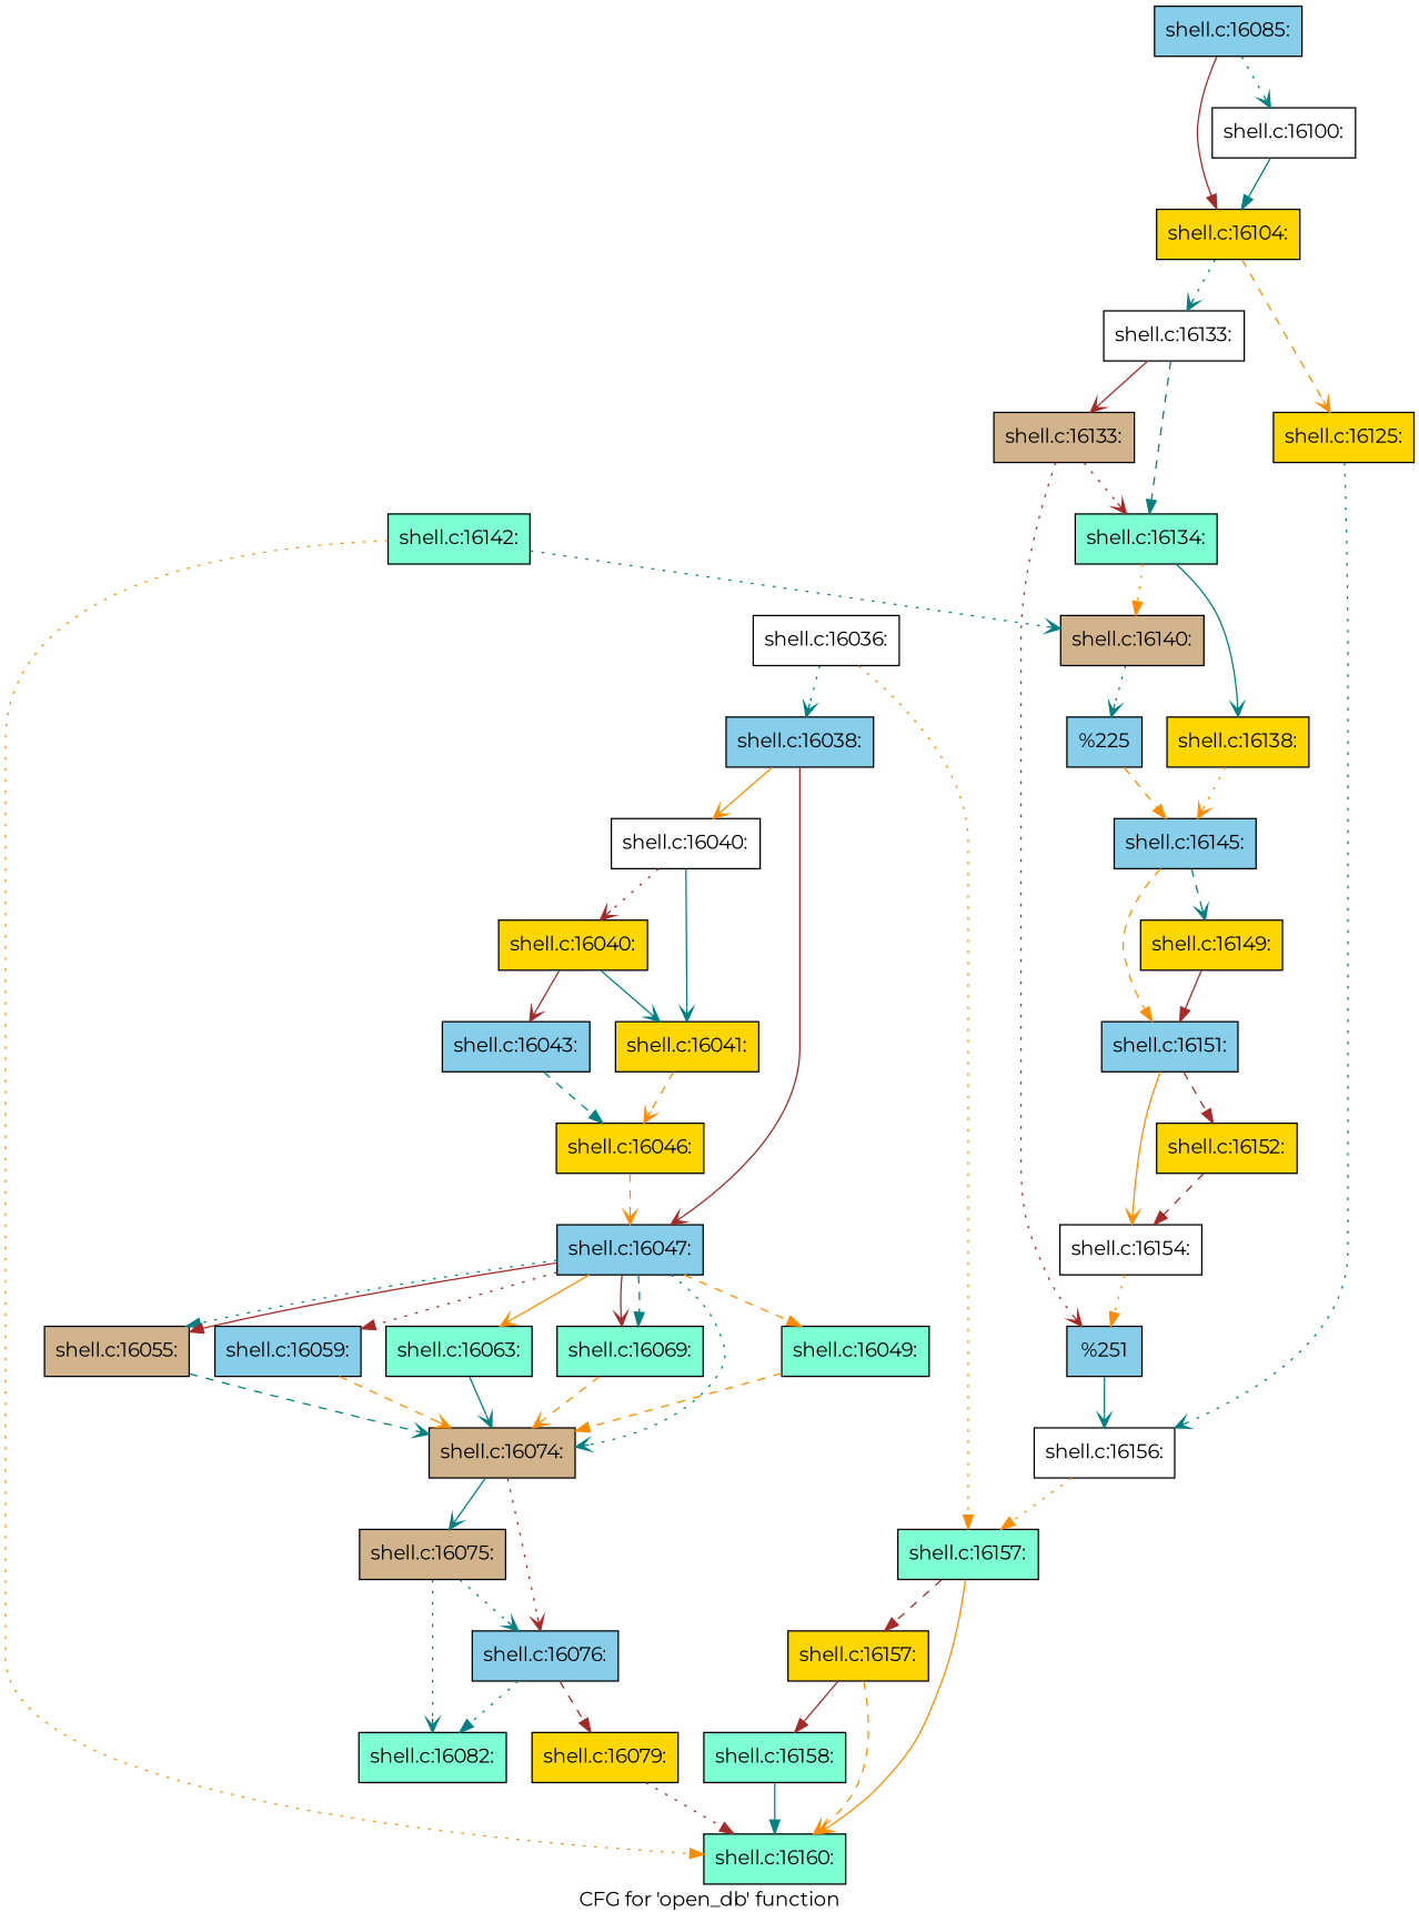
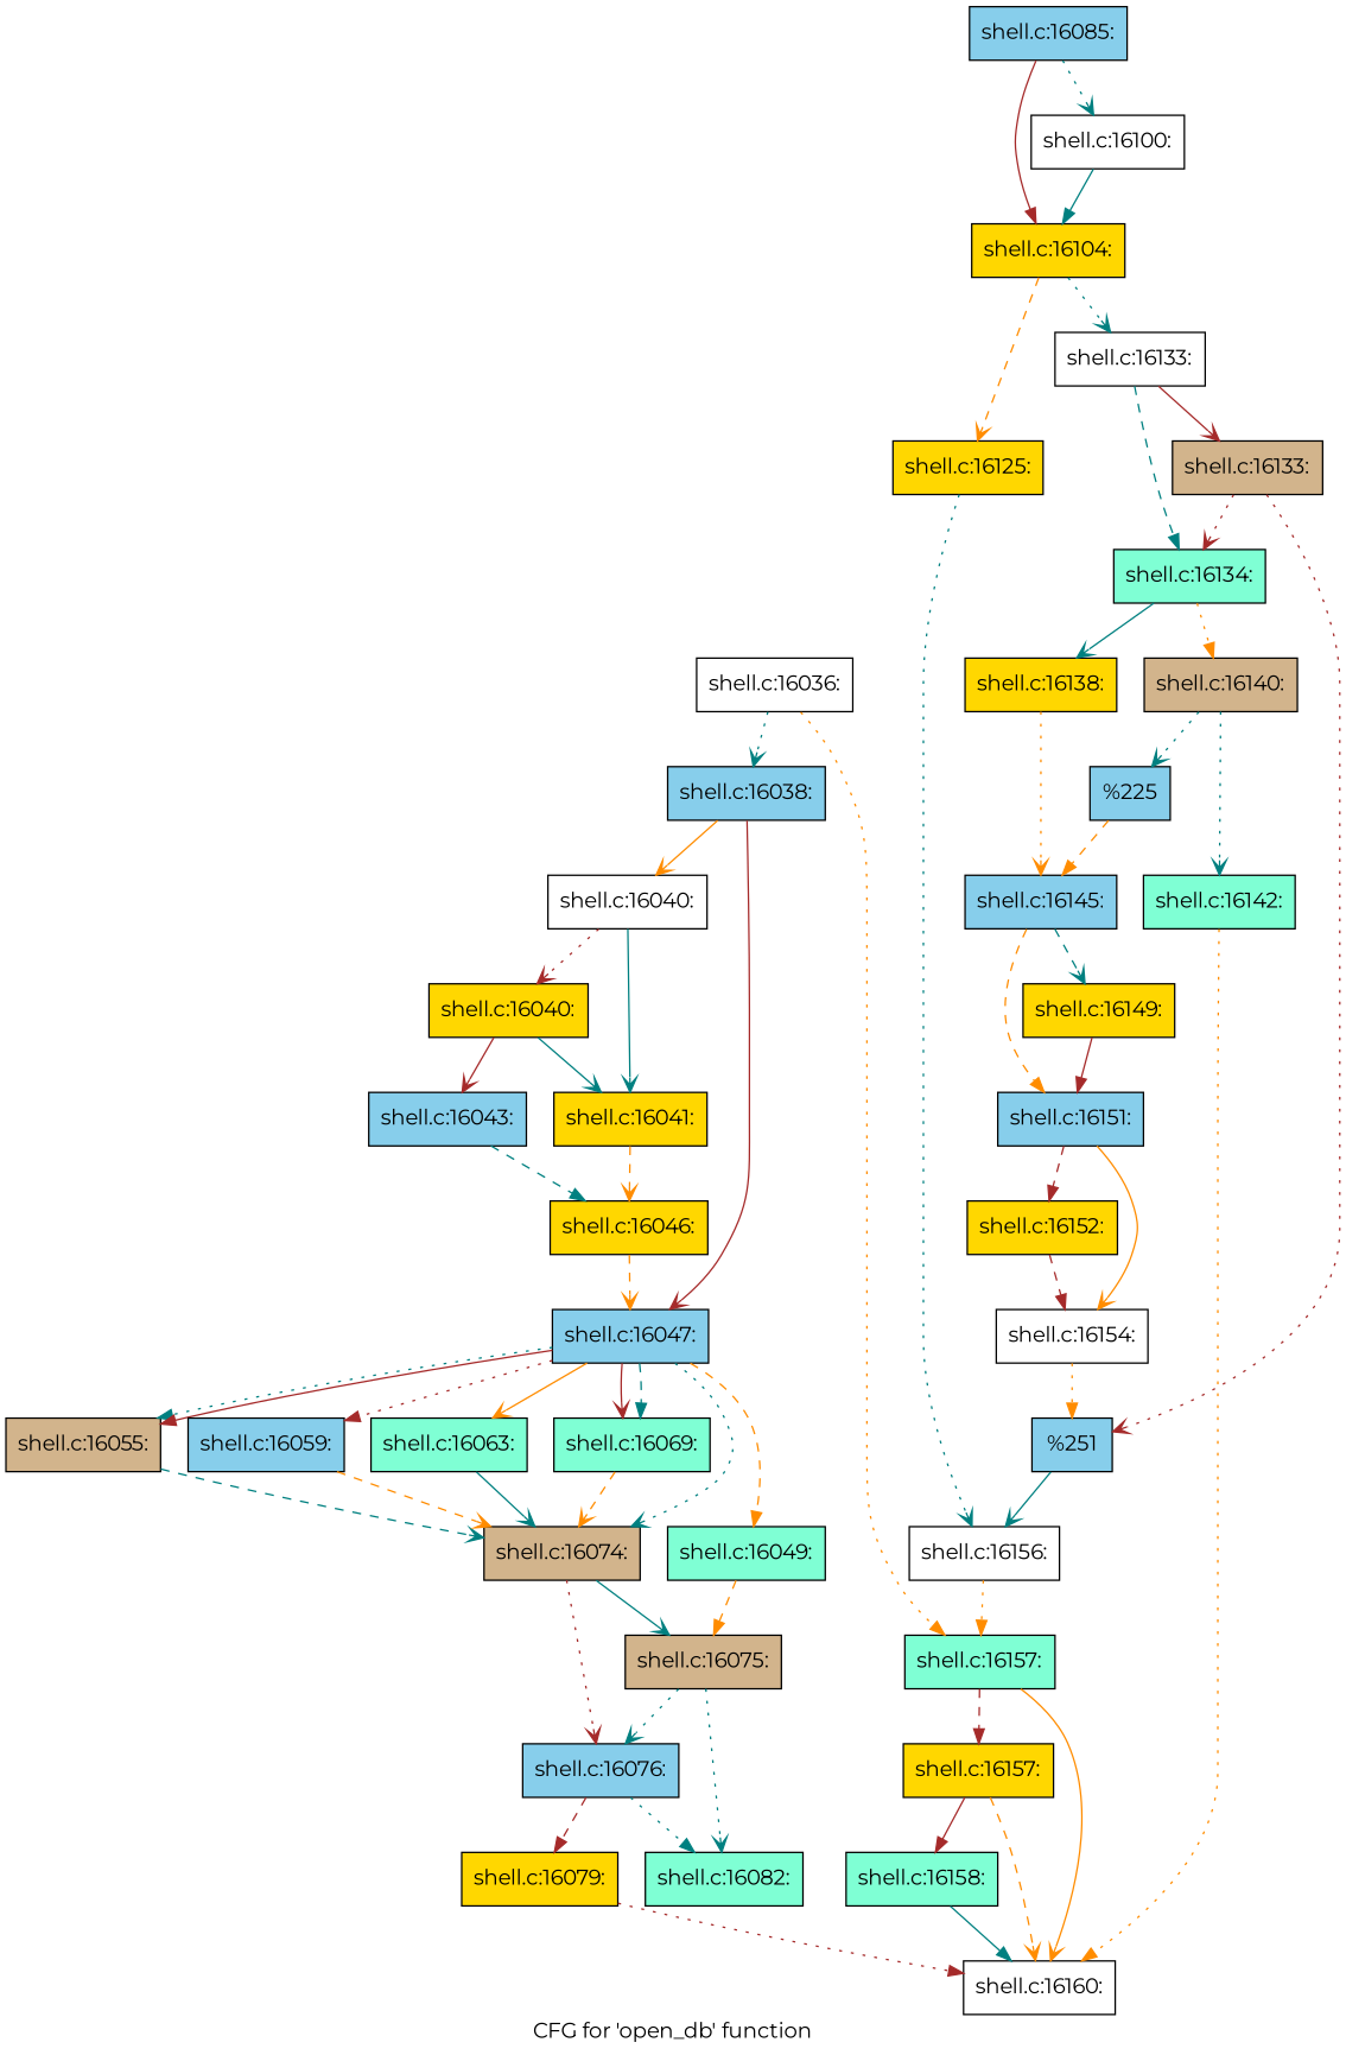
  digraph {
    fontname=Montserrat
    label="CFG for 'open_db' function"
    node [fillcolor=skyblue fontname=Montserrat shape=record style=filled]
    edge [arrowhead=vee color=teal fontname=Montserrat style=dotted]
    n1 [fillcolor=white label="{shell.c:16036:}"]
    n2 [label="{shell.c:16038:}"]
    n3 [fillcolor=aquamarine label="{shell.c:16157:}"]
    n4 [fillcolor=white label="{shell.c:16040:}"]
    n5 [label="{shell.c:16047:}"]
-   n6 [fillcolor=aquamarine label="{shell.c:16160:}"]
+   n6 [fillcolor=white label="{shell.c:16160:}"]
    n7 [fillcolor=gold label="{shell.c:16157:}"]
    n8 [fillcolor=gold label="{shell.c:16041:}"]
    n9 [fillcolor=gold label="{shell.c:16040:}"]
    n10 [fillcolor=tan label="{shell.c:16074:}"]
    n11 [fillcolor=aquamarine label="{shell.c:16049:}"]
    n12 [fillcolor=tan label="{shell.c:16055:}"]
    n13 [label="{shell.c:16059:}"]
    n14 [fillcolor=aquamarine label="{shell.c:16063:}"]
    n15 [fillcolor=aquamarine label="{shell.c:16069:}"]
    n16 [fillcolor=aquamarine label="{shell.c:16158:}"]
    n17 [fillcolor=gold label="{shell.c:16046:}"]
    n18 [label="{shell.c:16043:}"]
    n19 [label="{shell.c:16076:}"]
    n20 [fillcolor=tan label="{shell.c:16075:}"]
    n21 [fillcolor=gold label="{shell.c:16079:}"]
    n22 [fillcolor=aquamarine label="{shell.c:16082:}"]
    n23 [label="{shell.c:16085:}"]
    n24 [fillcolor=gold label="{shell.c:16104:}"]
    n25 [fillcolor=white label="{shell.c:16100:}"]
    n26 [fillcolor=gold label="{shell.c:16125:}"]
    n27 [fillcolor=white label="{shell.c:16133:}"]
    n28 [fillcolor=white label="{shell.c:16156:}"]
    n29 [fillcolor=aquamarine label="{shell.c:16134:}"]
    n30 [fillcolor=tan label="{shell.c:16133:}"]
    n31 [fillcolor=gold label="{shell.c:16138:}"]
    n32 [fillcolor=tan label="{shell.c:16140:}"]
    n33 [label="{%251}"]
    n34 [label="{shell.c:16145:}"]
    n35 [fillcolor=aquamarine label="{shell.c:16142:}"]
    n36 [label="{%225}"]
    n37 [fillcolor=gold label="{shell.c:16149:}"]
    n38 [label="{shell.c:16151:}"]
    n39 [fillcolor=gold label="{shell.c:16152:}"]
    n40 [fillcolor=white label="{shell.c:16154:}"]
    n1 -> n2
    n1 -> n3 [arrowhead=normal color=darkorange]
    n2 -> n4 [color=darkorange style=solid]
    n2 -> n5 [color=brown style=solid]
    n3 -> n6 [color=darkorange style=solid]
    n3 -> n7 [arrowhead=normal color=brown style=dashed]
    n4 -> n8 [style=solid]
    n4 -> n9 [color=brown]
    n5 -> n10
    n5 -> n11 [arrowhead=normal color=darkorange style=dashed]
    n5 -> n12 [arrowhead=normal]
    n5 -> n12 [arrowhead=normal color=brown style=solid]
    n5 -> n13 [arrowhead=normal color=brown]
    n5 -> n14 [color=darkorange style=solid]
    n5 -> n15 [color=brown style=solid]
    n5 -> n15 [arrowhead=normal style=dashed]
    n7 -> n6 [color=darkorange style=dashed]
    n7 -> n16 [arrowhead=normal color=brown style=solid]
    n8 -> n17 [color=darkorange style=dashed]
    n9 -> n8 [style=solid]
    n9 -> n18 [color=brown style=solid]
    n10 -> n19 [color=brown]
    n10 -> n20 [style=solid]
-   n11 -> n10 [arrowhead=normal color=darkorange style=dashed]
+   n11 -> n20 [arrowhead=normal color=darkorange style=dashed]
    n12 -> n10 [style=dashed]
    n13 -> n10 [color=darkorange style=dashed]
    n14 -> n10 [style=solid]
    n15 -> n10 [color=darkorange style=dashed]
    n16 -> n6 [arrowhead=normal style=solid]
    n17 -> n5 [color=darkorange style=dashed]
    n18 -> n17 [arrowhead=normal style=dashed]
    n19 -> n21 [arrowhead=normal color=brown style=dashed]
    n19 -> n22 [arrowhead=normal]
    n20 -> n19
    n20 -> n22
    n21 -> n6 [arrowhead=normal color=brown]
    n23 -> n24 [arrowhead=normal color=brown style=solid]
    n23 -> n25
    n24 -> n26 [color=darkorange style=dashed]
    n24 -> n27
    n25 -> n24 [arrowhead=normal style=solid]
    n26 -> n28
    n27 -> n29 [arrowhead=normal style=dashed]
    n27 -> n30 [color=brown style=solid]
    n28 -> n3 [arrowhead=normal color=darkorange]
    n29 -> n31 [style=solid]
    n29 -> n32 [arrowhead=normal color=darkorange]
    n30 -> n29 [color=brown]
    n30 -> n33 [color=brown]
    n31 -> n34 [color=darkorange]
-   n35 -> n32
+   n32 -> n35
    n32 -> n36
    n33 -> n28 [style=solid]
    n34 -> n37 [style=dashed]
    n34 -> n38 [arrowhead=normal color=darkorange style=dashed]
    n35 -> n6 [arrowhead=normal color=darkorange]
    n36 -> n34 [arrowhead=normal color=darkorange style=dashed]
    n37 -> n38 [arrowhead=normal color=brown style=solid]
    n38 -> n39 [arrowhead=normal color=brown style=dashed]
    n38 -> n40 [color=darkorange style=solid]
    n39 -> n40 [arrowhead=normal color=brown style=dashed]
    n40 -> n33 [arrowhead=normal color=darkorange]
  }
